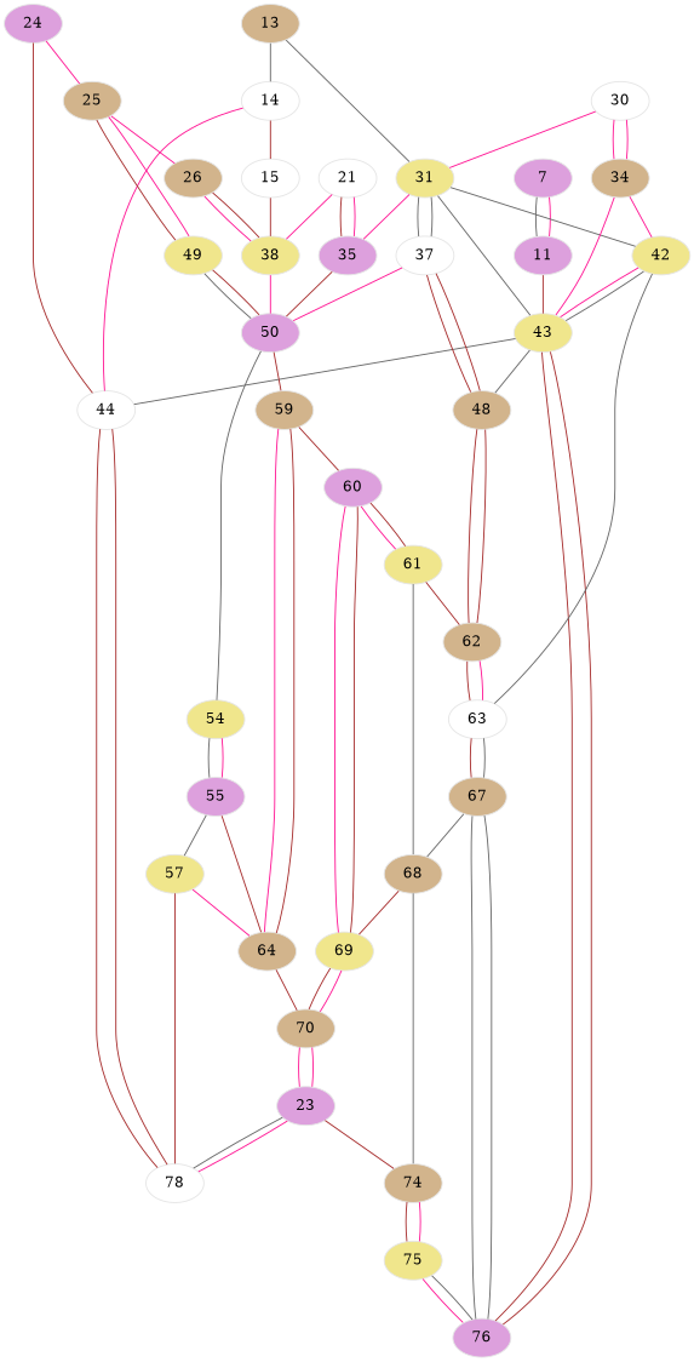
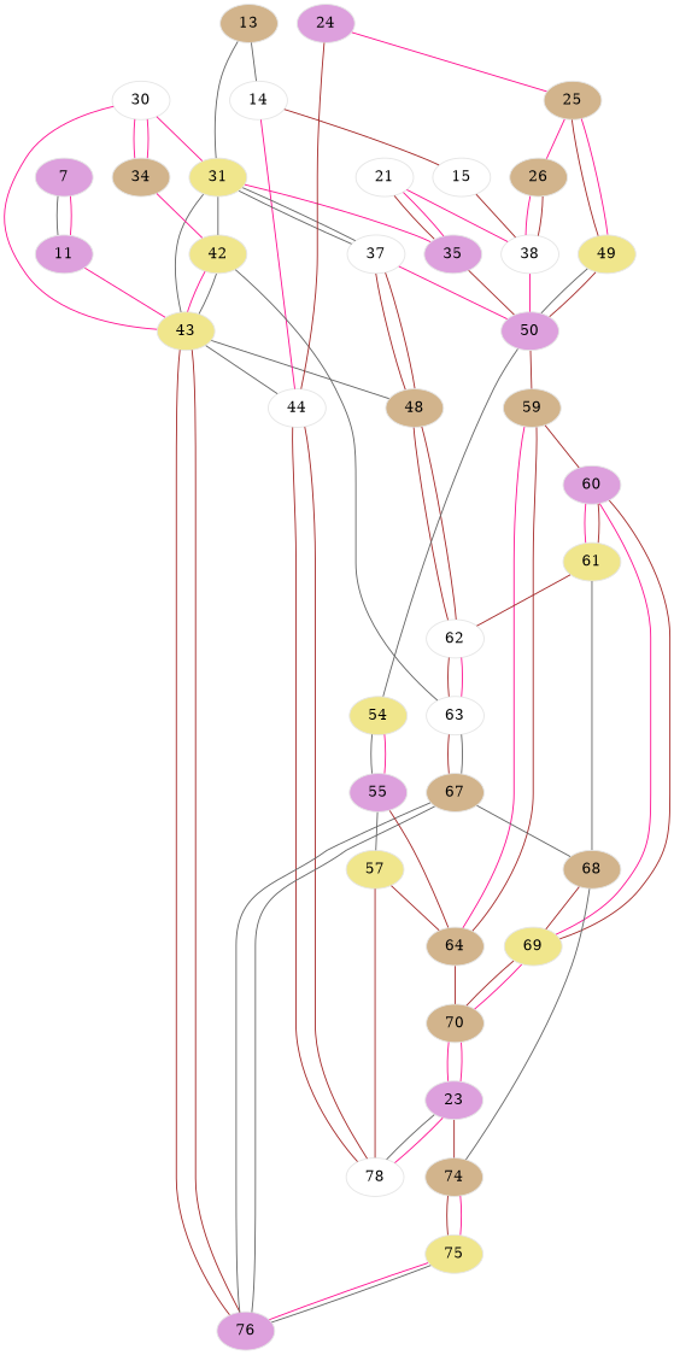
  graph {
    node [color=gray90 fillcolor=tan style=filled]
    edge [color=brown]
    7 [fillcolor=plum]
    11 [fillcolor=plum super="+6"]
    43 [fillcolor=khaki super="+5+27"]
    44 [fillcolor=white super="+4+41"]
    48
    76 [fillcolor=plum]
    13 [super="+8"]
    14 [fillcolor=white super="+12"]
    31 [fillcolor=khaki super="+28"]
    15 [fillcolor=white]
    35 [fillcolor=plum super="+18"]
    37 [fillcolor=white]
    42 [fillcolor=khaki super="+33"]
-   38 [fillcolor=khaki super="+20+19"]
+   38 [fillcolor=white super="+20+19"]
    78 [fillcolor=white super="+77+47"]
    50 [fillcolor=plum super="+40+36"]
    21 [fillcolor=white]
    24 [fillcolor=plum]
    25
    26
    49 [fillcolor=khaki]
    30 [fillcolor=white super="+29"]
    34
    63 [fillcolor=white]
    54 [fillcolor=khaki]
    59
-   62
+   62 [fillcolor=white]
    67
    55 [fillcolor=plum super="+52+53"]
    57 [fillcolor=khaki super="+56"]
    64 [super="+58"]
    60 [fillcolor=plum]
    70
    61 [fillcolor=khaki]
    69 [fillcolor=khaki]
    68 [super="+65+66"]
    74
    n38 [fillcolor=plum label=23]
    75 [fillcolor=khaki super="+72+71"]
    7 -- 11 [color=gray40 weight=2]
    7 -- 11 [color=deeppink]
-   11 -- 43 [weight=2]
+   11 -- 43 [color=deeppink weight=2]
    43 -- 44 [color=gray40 weight=2]
    43 -- 48 [color=gray40]
    43 -- 76
    43 -- 76
    44 -- 78 [weight=3]
    44 -- 78
    48 -- 62
    48 -- 62
    13 -- 14 [color=gray40 weight=2]
    13 -- 31 [color=gray40]
    14 -- 44 [color=deeppink weight=2]
    14 -- 15 [weight=2]
    31 -- 43 [color=gray40]
    31 -- 35 [color=deeppink]
    31 -- 37 [color=gray40]
    31 -- 37 [color=gray40]
    31 -- 42 [color=gray40]
    15 -- 38
    35 -- 50
    37 -- 48
    37 -- 48
    37 -- 50 [color=deeppink]
    42 -- 43 [color=deeppink]
    42 -- 43 [color=gray40]
    42 -- 63 [color=gray40]
    38 -- 50 [color=deeppink]
    50 -- 54 [color=gray40]
    50 -- 59
    21 -- 35 [weight=2]
    21 -- 35 [color=deeppink]
    21 -- 38 [color=deeppink]
    24 -- 44 [weight=2]
    24 -- 25 [color=deeppink]
    25 -- 26 [color=deeppink]
    25 -- 49
    25 -- 49 [color=deeppink]
    26 -- 38 [color=deeppink weight=2]
    26 -- 38
    49 -- 50 [color=gray40]
    49 -- 50
-   34 -- 43 [color=deeppink]
+   30 -- 43 [color=deeppink]
    30 -- 31 [color=deeppink]
    30 -- 34 [color=deeppink weight=2]
    30 -- 34 [color=deeppink]
    34 -- 42 [color=deeppink]
    63 -- 67
    63 -- 67 [color=gray40]
    54 -- 55 [color=gray40 weight=2]
    54 -- 55 [color=deeppink]
    59 -- 64 [color=deeppink]
    59 -- 64
    59 -- 60
    62 -- 63
    62 -- 63 [color=deeppink]
    67 -- 76 [color=gray40]
    67 -- 76 [color=gray40]
    67 -- 68 [color=gray40]
    55 -- 57 [color=gray40]
    55 -- 64
    57 -- 78 [weight=3]
-   57 -- 64 [color=deeppink]
+   57 -- 64
    64 -- 70
    60 -- 61 [color=deeppink]
    60 -- 61
    60 -- 69 [color=deeppink]
    60 -- 69
    70 -- n38 [color=deeppink]
    70 -- n38 [color=deeppink]
    61 -- 62
    61 -- 68 [color=gray40]
    69 -- 70
    69 -- 70 [color=deeppink]
    68 -- 69
    68 -- 74 [color=gray40 weight=2]
    74 -- 75 [weight=2]
    74 -- 75 [color=deeppink]
    n38 -- 78 [color=gray40]
    n38 -- 78 [color=deeppink]
    n38 -- 74
    75 -- 76 [color=deeppink]
    75 -- 76 [color=gray40]
  }
